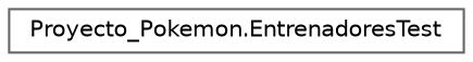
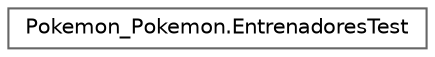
  digraph {
    rankdir=LR
-   n1 [color=grey40 fillcolor=white fontname=Helvetica fontsize=10 height=0.2 label="Proyecto_Pokemon.EntrenadoresTest" shape=box style=filled width=0.4]
+   n1 [color=grey40 fillcolor=white fontname=Helvetica fontsize=10 height=0.2 label="Pokemon_Pokemon.EntrenadoresTest" shape=box style=filled width=0.4]
  }
